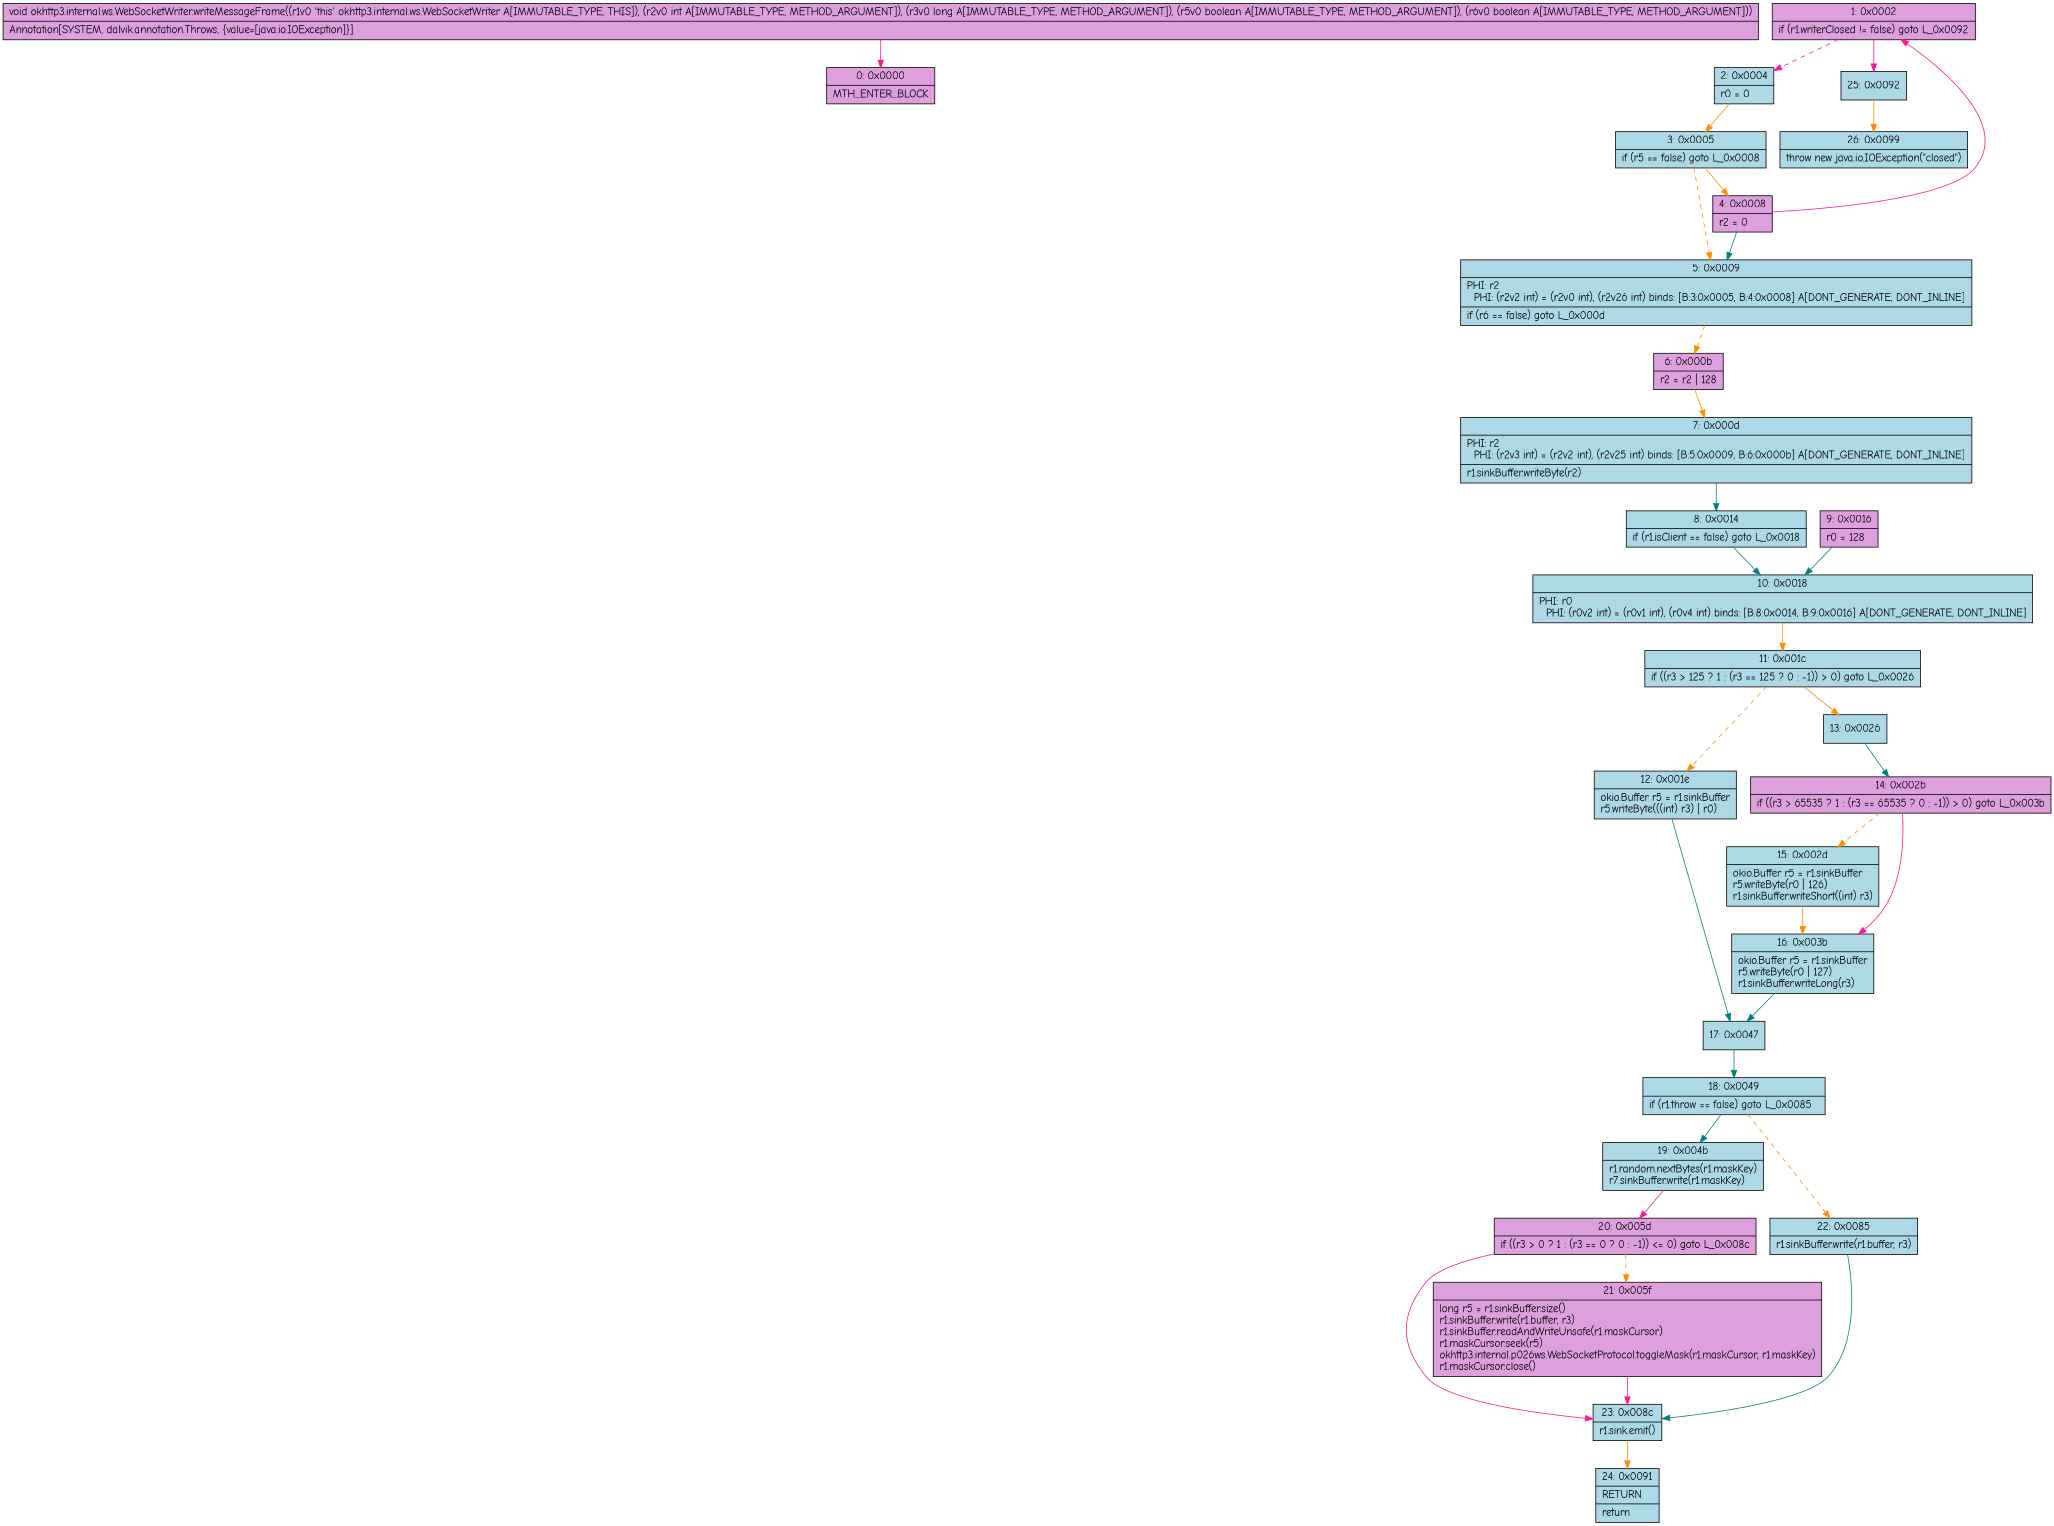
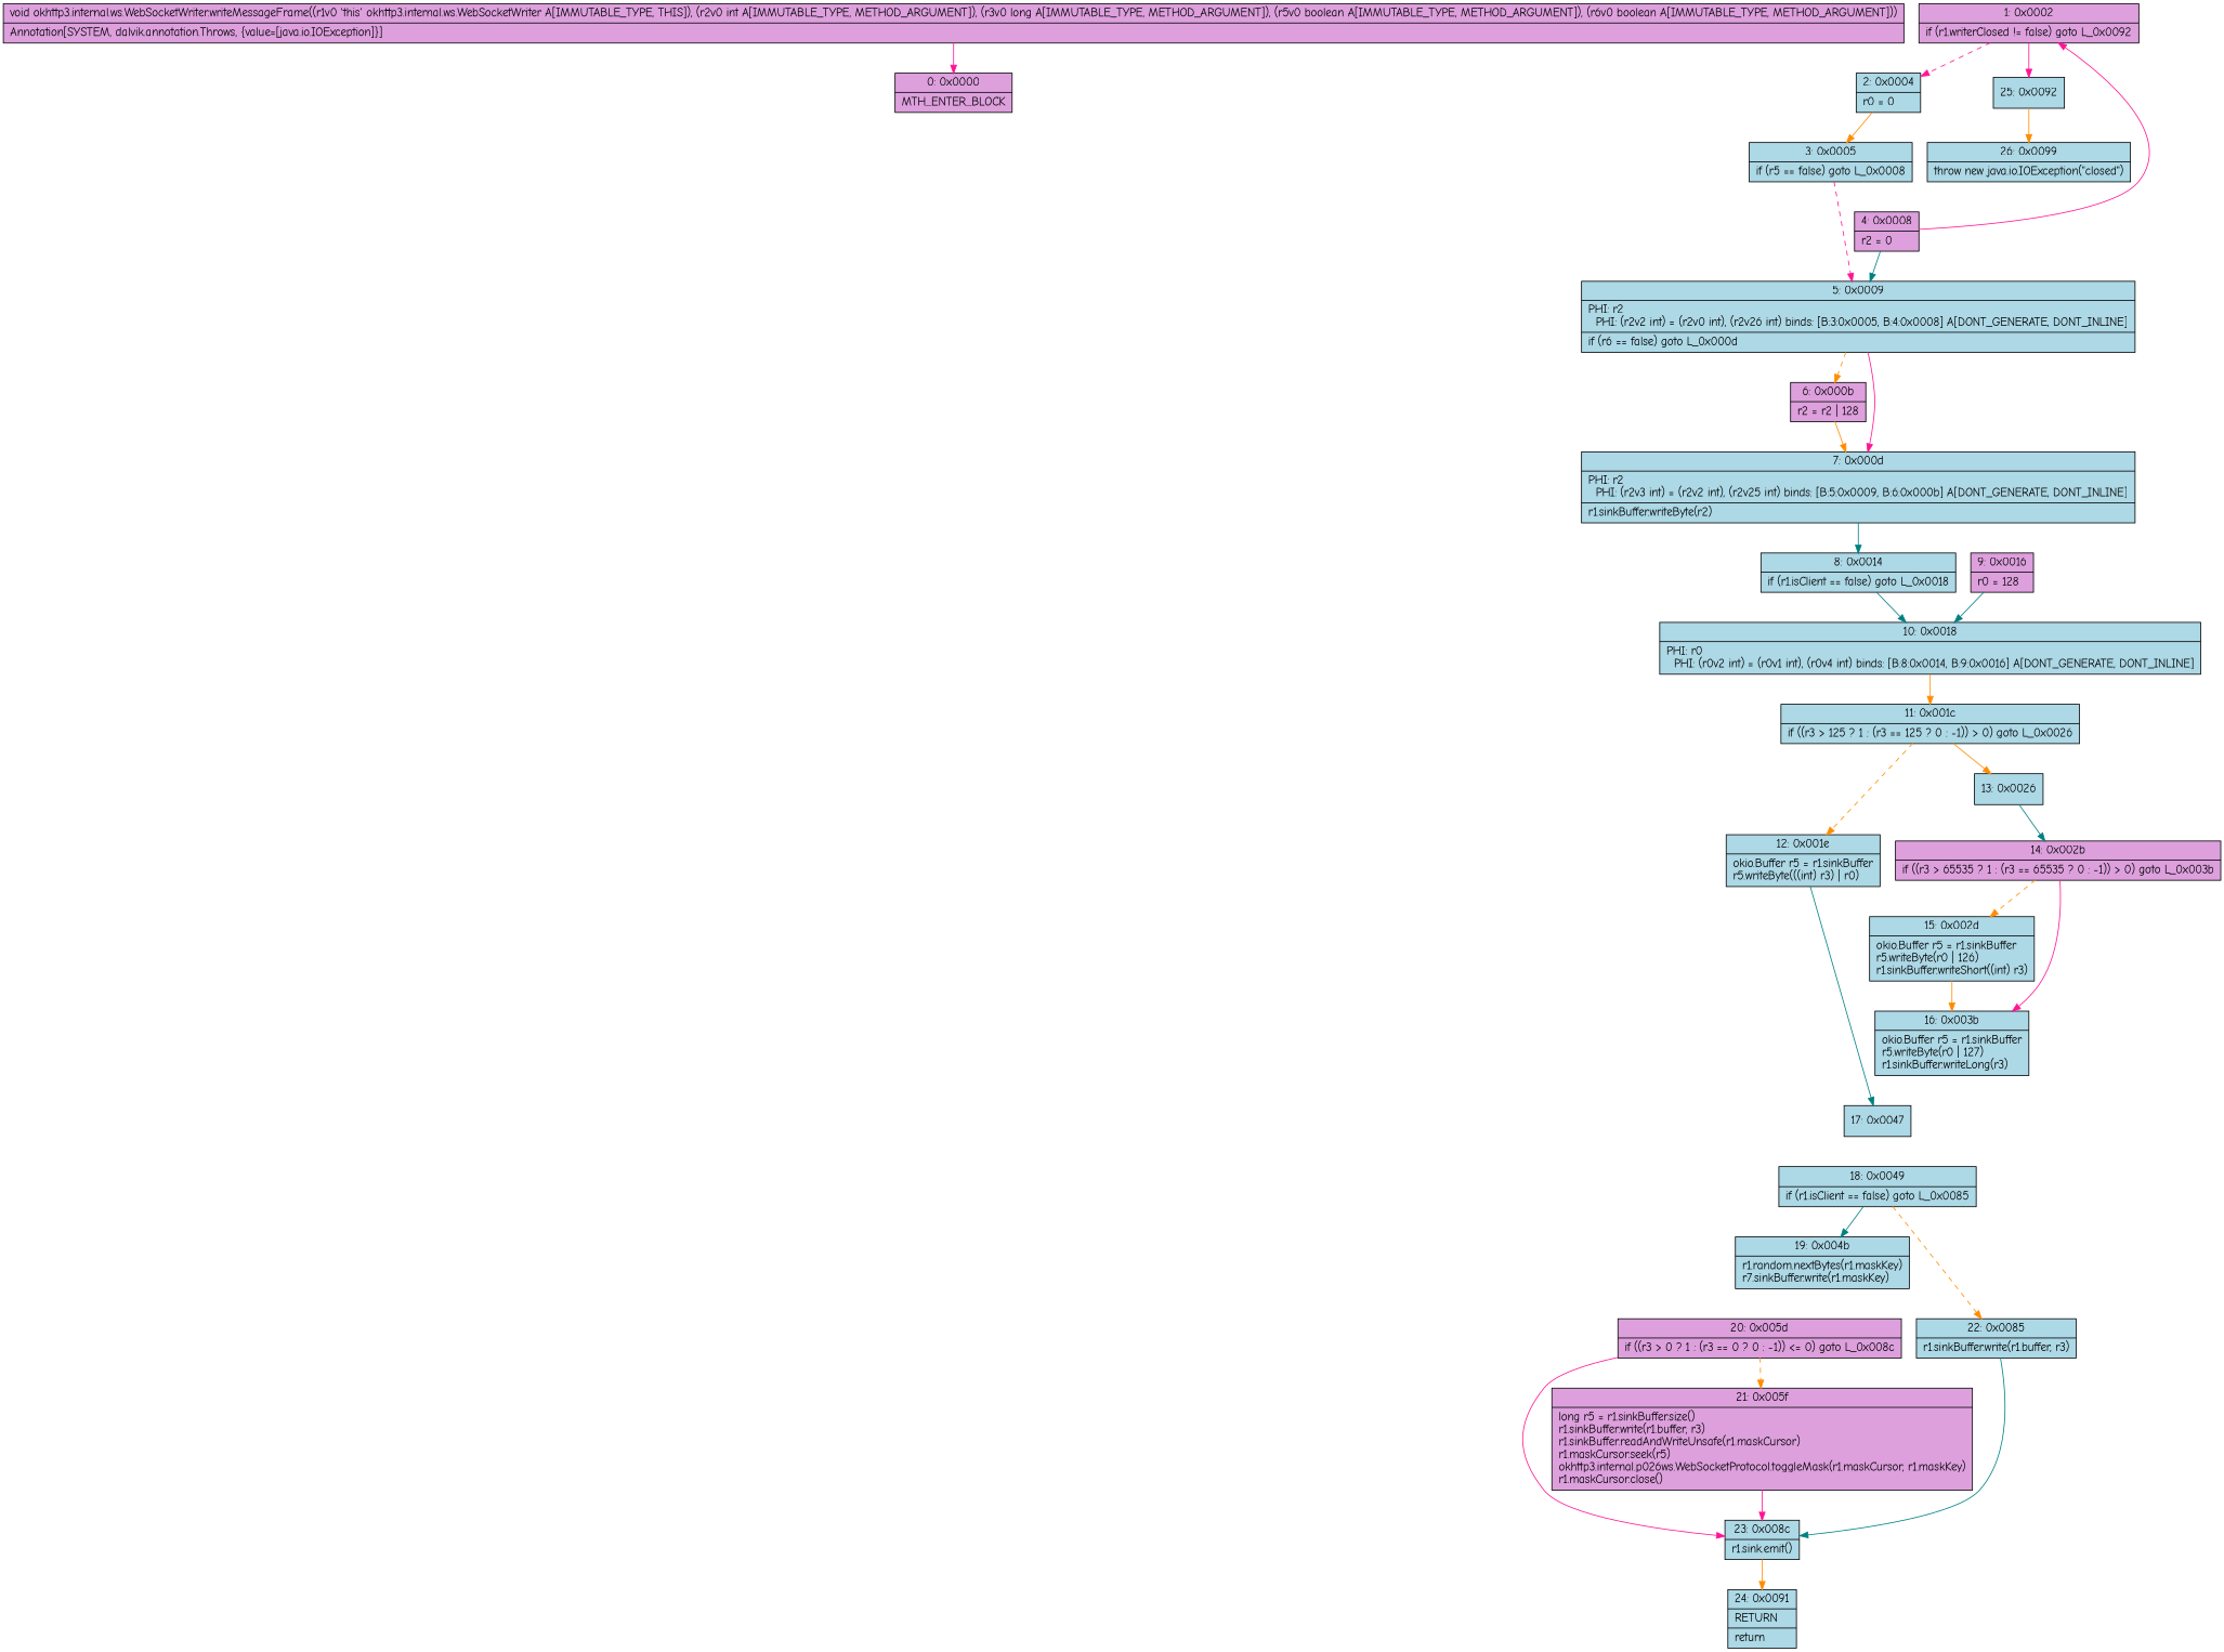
  digraph {
    fontname="Comic Neue"
    node [fillcolor=lightblue fontname="Comic Neue" shape=record style=filled]
    edge [color=darkorange fontname="Comic Neue"]
    n1 [fillcolor=plum label="{0\:\ 0x0000|MTH_ENTER_BLOCK\l}"]
    n2 [fillcolor=plum label="{1\:\ 0x0002|if (r1.writerClosed != false) goto L_0x0092\l}"]
    n3 [label="{2\:\ 0x0004|r0 = 0\l}"]
    n4 [label="{25\:\ 0x0092}"]
    n5 [label="{3\:\ 0x0005|if (r5 == false) goto L_0x0008\l}"]
    n6 [label="{26\:\ 0x0099|throw new java.io.IOException(\"closed\")\l}"]
    n7 [fillcolor=plum label="{4\:\ 0x0008|r2 = 0\l}"]
    n8 [label="{5\:\ 0x0009|PHI: r2 \l  PHI: (r2v2 int) = (r2v0 int), (r2v26 int) binds: [B:3:0x0005, B:4:0x0008] A[DONT_GENERATE, DONT_INLINE]\l|if (r6 == false) goto L_0x000d\l}"]
    n9 [fillcolor=plum label="{6\:\ 0x000b|r2 = r2 \| 128\l}"]
    n10 [label="{7\:\ 0x000d|PHI: r2 \l  PHI: (r2v3 int) = (r2v2 int), (r2v25 int) binds: [B:5:0x0009, B:6:0x000b] A[DONT_GENERATE, DONT_INLINE]\l|r1.sinkBuffer.writeByte(r2)\l}"]
    n11 [label="{8\:\ 0x0014|if (r1.isClient == false) goto L_0x0018\l}"]
    n12 [label="{10\:\ 0x0018|PHI: r0 \l  PHI: (r0v2 int) = (r0v1 int), (r0v4 int) binds: [B:8:0x0014, B:9:0x0016] A[DONT_GENERATE, DONT_INLINE]\l}"]
    n13 [fillcolor=plum label="{9\:\ 0x0016|r0 = 128\l}"]
    n14 [label="{11\:\ 0x001c|if ((r3 \> 125 ? 1 : (r3 == 125 ? 0 : \-1)) \> 0) goto L_0x0026\l}"]
    n15 [label="{12\:\ 0x001e|okio.Buffer r5 = r1.sinkBuffer\lr5.writeByte(((int) r3) \| r0)\l}"]
    n16 [label="{13\:\ 0x0026}"]
    n17 [label="{17\:\ 0x0047}"]
    n18 [fillcolor=plum label="{14\:\ 0x002b|if ((r3 \> 65535 ? 1 : (r3 == 65535 ? 0 : \-1)) \> 0) goto L_0x003b\l}"]
-   n19 [label="{18\:\ 0x0049|if (r1.throw == false) goto L_0x0085\l}"]
+   n19 [label="{18\:\ 0x0049|if (r1.isClient == false) goto L_0x0085\l}"]
    n20 [label="{15\:\ 0x002d|okio.Buffer r5 = r1.sinkBuffer\lr5.writeByte(r0 \| 126)\lr1.sinkBuffer.writeShort((int) r3)\l}"]
    n21 [label="{16\:\ 0x003b|okio.Buffer r5 = r1.sinkBuffer\lr5.writeByte(r0 \| 127)\lr1.sinkBuffer.writeLong(r3)\l}"]
    n22 [label="{19\:\ 0x004b|r1.random.nextBytes(r1.maskKey)\lr7.sinkBuffer.write(r1.maskKey)\l}"]
    n23 [label="{22\:\ 0x0085|r1.sinkBuffer.write(r1.buffer, r3)\l}"]
    n24 [fillcolor=plum label="{20\:\ 0x005d|if ((r3 \> 0 ? 1 : (r3 == 0 ? 0 : \-1)) \<= 0) goto L_0x008c\l}"]
    n25 [label="{23\:\ 0x008c|r1.sink.emit()\l}"]
    n26 [fillcolor=plum label="{21\:\ 0x005f|long r5 = r1.sinkBuffer.size()\lr1.sinkBuffer.write(r1.buffer, r3)\lr1.sinkBuffer.readAndWriteUnsafe(r1.maskCursor)\lr1.maskCursor.seek(r5)\lokhttp3.internal.p026ws.WebSocketProtocol.toggleMask(r1.maskCursor, r1.maskKey)\lr1.maskCursor.close()\l}"]
    n27 [label="{24\:\ 0x0091|RETURN\l|return\l}"]
    n28 [fillcolor=plum label="{void okhttp3.internal.ws.WebSocketWriter.writeMessageFrame((r1v0 'this' okhttp3.internal.ws.WebSocketWriter A[IMMUTABLE_TYPE, THIS]), (r2v0 int A[IMMUTABLE_TYPE, METHOD_ARGUMENT]), (r3v0 long A[IMMUTABLE_TYPE, METHOD_ARGUMENT]), (r5v0 boolean A[IMMUTABLE_TYPE, METHOD_ARGUMENT]), (r6v0 boolean A[IMMUTABLE_TYPE, METHOD_ARGUMENT]))  | Annotation[SYSTEM, dalvik.annotation.Throws, \{value=[java.io.IOException]\}]\l}"]
    n2 -> n3 [color=deeppink style=dashed]
    n2 -> n4 [color=deeppink]
    n3 -> n5
    n4 -> n6
-   n5 -> n7
-   n5 -> n8 [style=dashed]
+   n5 -> n8 [color=deeppink style=dashed]
    n7 -> n2 [color=deeppink]
    n7 -> n8 [color=teal]
    n8 -> n9 [style=dashed]
+   n8 -> n10 [color=deeppink]
    n9 -> n10
    n10 -> n11 [color=teal]
    n11 -> n12 [color=teal]
    n12 -> n14
    n13 -> n12 [color=teal]
    n14 -> n15 [style=dashed]
    n14 -> n16
    n15 -> n17 [color=teal]
    n16 -> n18 [color=teal]
-   n17 -> n19 [color=teal]
    n18 -> n20 [style=dashed]
    n18 -> n21 [color=deeppink]
    n19 -> n22 [color=teal style=solid]
    n19 -> n23 [style=dashed]
    n20 -> n21
-   n21 -> n17 [color=teal]
-   n22 -> n24 [color=deeppink]
    n23 -> n25 [color=teal]
    n24 -> n25 [color=deeppink]
    n24 -> n26 [style=dashed]
    n25 -> n27
    n26 -> n25 [color=deeppink]
    n28 -> n1 [color=deeppink]
  }
